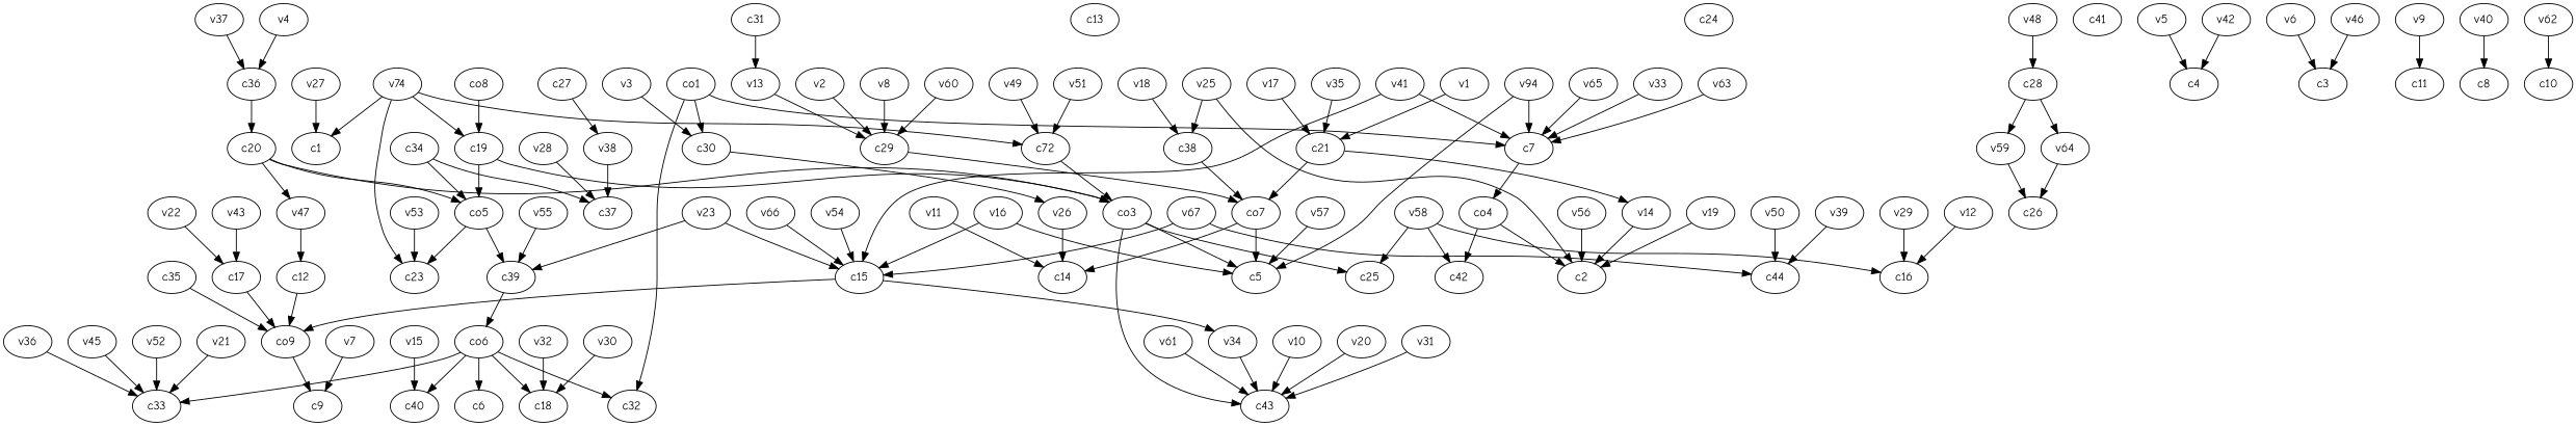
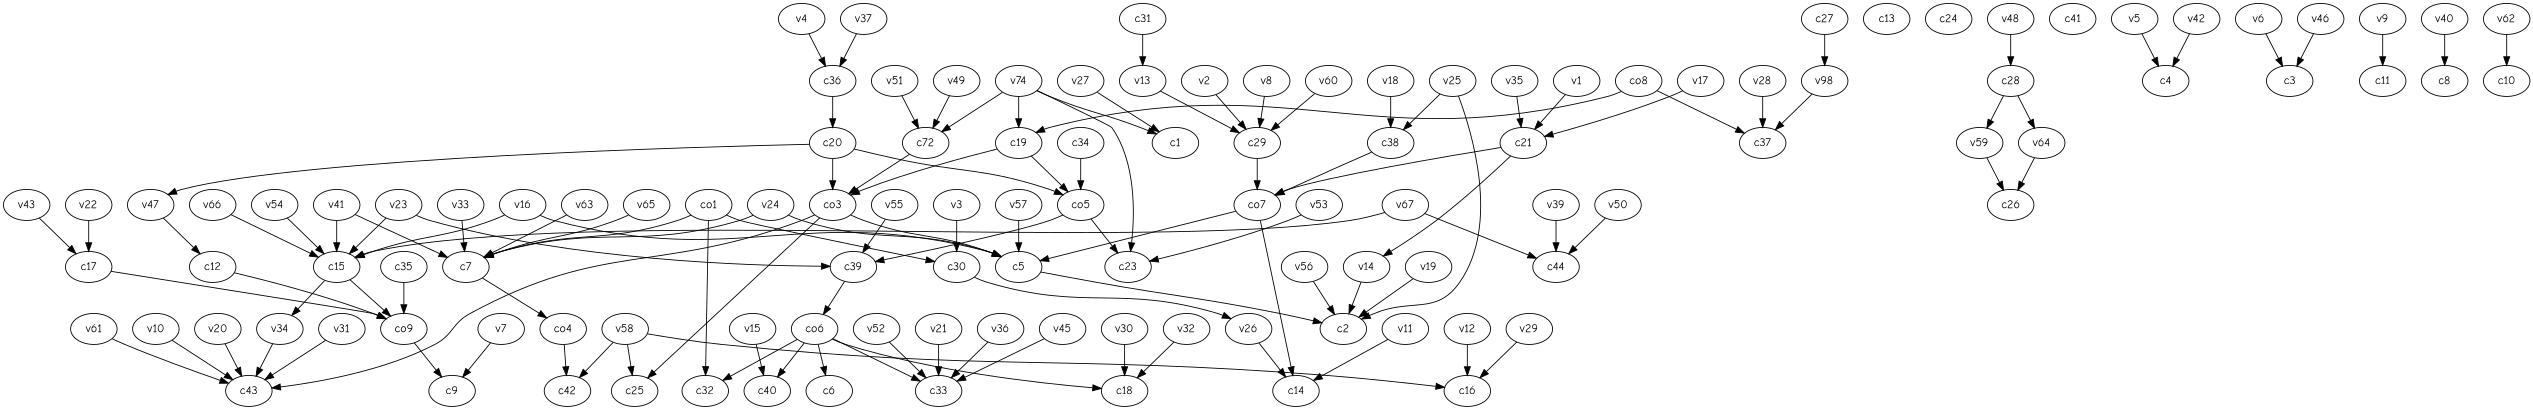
  strict digraph {
    fontname="Comic Neue"
    node [fontname="Comic Neue"]
    edge [fontname="Comic Neue" weight=1]
    c7
    co4
    c2
    c42
    c12
    co9
    c9
    c13
    c15
    v34
    c43
    c17
    c19
    co3
    co5
    c5
    c25
    c39
    c23
    c20
    v47
    c21
    v14
    co7
    c14
    n26 [label=c72]
    c24
    c27
-   v38
+   v38 [label=v98]
    c37
    c28
    v59
    v64
    c26
    c29
    c30
    v26
    c31
    v13
    c34
    c35
    c36
    co6
    c40
    c33
    c18
    c32
    c6
    c41
    v1
    v2
    v3
    v4
    v5
    c4
    v6
    c3
    v7
    v8
    v9
    c11
    v10
    v11
    v12
    c16
    v15
    v16
    v17
    v18
    c38
    v19
    v20
    v21
    v22
    v23
-   v24 [label=v94]
+   v24
    v25
    v27
    c1
    v28
    v29
    v30
    v31
    v32
    v33
    v35
    v36
    v37
    v39
    c44
    v40
    c8
    v41
    v42
    v43
    n96 [label=v74]
    v45
    v46
    v48
    v49
    v50
    v51
    v52
    v53
    v54
    v55
    v56
    v57
    v58
    v60
    v61
    v62
    c10
    v63
    v65
    v66
    v67
    co1
    co8
    c7 -> co4
-   co4 -> c2
+   c5 -> c2
    co4 -> c42
    c12 -> co9
    co9 -> c9
    c15 -> co9
    c15 -> v34
    v34 -> c43
    c17 -> co9
    c19 -> co3
    c19 -> co5
    co3 -> c43
    co3 -> c5
    co3 -> c25
    co5 -> c39
    co5 -> c23
    c39 -> co6
    c20 -> co3
    c20 -> co5
    c20 -> v47
    v47 -> c12
    c21 -> v14
    c21 -> co7
    v14 -> c2
    co7 -> c5
    co7 -> c14
    n26 -> co3
    c27 -> v38
    v38 -> c37
    c28 -> v59
    c28 -> v64
    v59 -> c26
    v64 -> c26
    c29 -> co7
    c30 -> v26
    v26 -> c14
    c31 -> v13
    v13 -> c29
    c34 -> co5
    c35 -> co9
    c36 -> c20
    co6 -> c40
    co6 -> c33
    co6 -> c18
    co6 -> c32
    co6 -> c6
    v1 -> c21
    v2 -> c29
    v3 -> c30
    v4 -> c36
    v5 -> c4
    v6 -> c3
    v7 -> c9
    v8 -> c29
    v9 -> c11
    v10 -> c43
    v11 -> c14
    v12 -> c16
    v15 -> c40
    v16 -> c15
    v16 -> c5
    v17 -> c21
    v18 -> c38
    c38 -> co7
    v19 -> c2
    v20 -> c43
    v21 -> c33
    v22 -> c17
    v23 -> c15
    v23 -> c39
    v24 -> c7
    v24 -> c5
    v25 -> c2
    v25 -> c38
    v27 -> c1
    v28 -> c37
    v29 -> c16
    v30 -> c18
    v31 -> c43
    v32 -> c18
    v33 -> c7
    v35 -> c21
    v36 -> c33
    v37 -> c36
    v39 -> c44
    v40 -> c8
    v41 -> c7
    v41 -> c15
    v42 -> c4
    v43 -> c17
    n96 -> c19
    n96 -> c23
    n96 -> n26
    n96 -> c1
    v45 -> c33
    v46 -> c3
    v48 -> c28
    v49 -> n26
    v50 -> c44
    v51 -> n26
    v52 -> c33
    v53 -> c23
    v54 -> c15
    v55 -> c39
    v56 -> c2
    v57 -> c5
    v58 -> c42
    v58 -> c25
    v58 -> c16
    v60 -> c29
    v61 -> c43
    v62 -> c10
    v63 -> c7
    v65 -> c7
    v66 -> c15
    v67 -> c15
    v67 -> c44
    co1 -> c7
    co1 -> c30
    co1 -> c32
    co8 -> c19
-   c34 -> c37
+   co8 -> c37
  }
